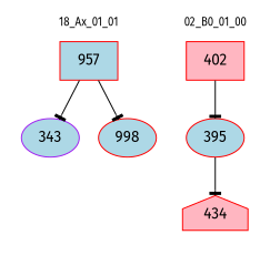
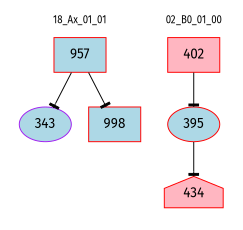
  digraph {
    fontname="Fira Sans"
    node [color=red fillcolor=lightblue fontname="Fira Sans" shape=box style=filled]
    edge [arrowhead=tee color=black fontname="Fira Sans"]
    n1 [label=957]
    n2 [color=purple label=343 shape=ellipse]
-   n3 [label=998 shape=ellipse]
+   n3 [label=998]
    n4 [fillcolor=lightpink label=402]
    n5 [fillcolor=lightpink label=434 shape=house]
    n6 [label=395 shape=ellipse]
    subgraph cluster_1 {
      color=white
      fontsize=10
      label="18_Ax_01_01"
      n1
      n2
      n3
    }
    subgraph cluster_2 {
      color=white
      fontsize=10
      label="02_B0_01_00"
      n4
      n5
      n6
    }
    n1 -> n2
    n1 -> n3
    n4 -> n6
    n6 -> n5
  }
